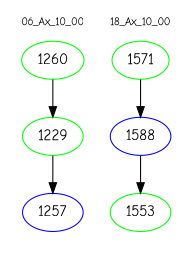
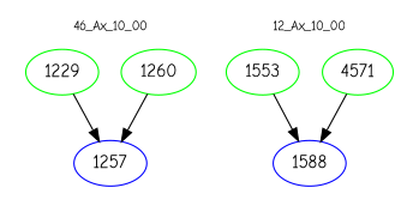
  digraph {
    fontname="Comic Neue"
    node [color=green fontname="Comic Neue"]
    edge [color=black fontname="Comic Neue"]
    n1 [label=1260]
    n2 [label=1229]
    n3 [color=blue label=1257]
-   n4 [label=1571]
+   n4 [label=4571]
    n5 [label=1553]
    n6 [color=blue label=1588]
    subgraph cluster_1 {
      color=white
      fontsize=10
-     label="06_Ax_10_00"
+     label="46_Ax_10_00"
      n1
      n2
      n3
    }
    subgraph cluster_2 {
      color=white
      fontsize=10
-     label="18_Ax_10_00"
+     label="12_Ax_10_00"
      n4
      n5
      n6
    }
-   n1 -> n2
+   n1 -> n3
    n2 -> n3
    n4 -> n6
-   n6 -> n5
+   n5 -> n6
  }
